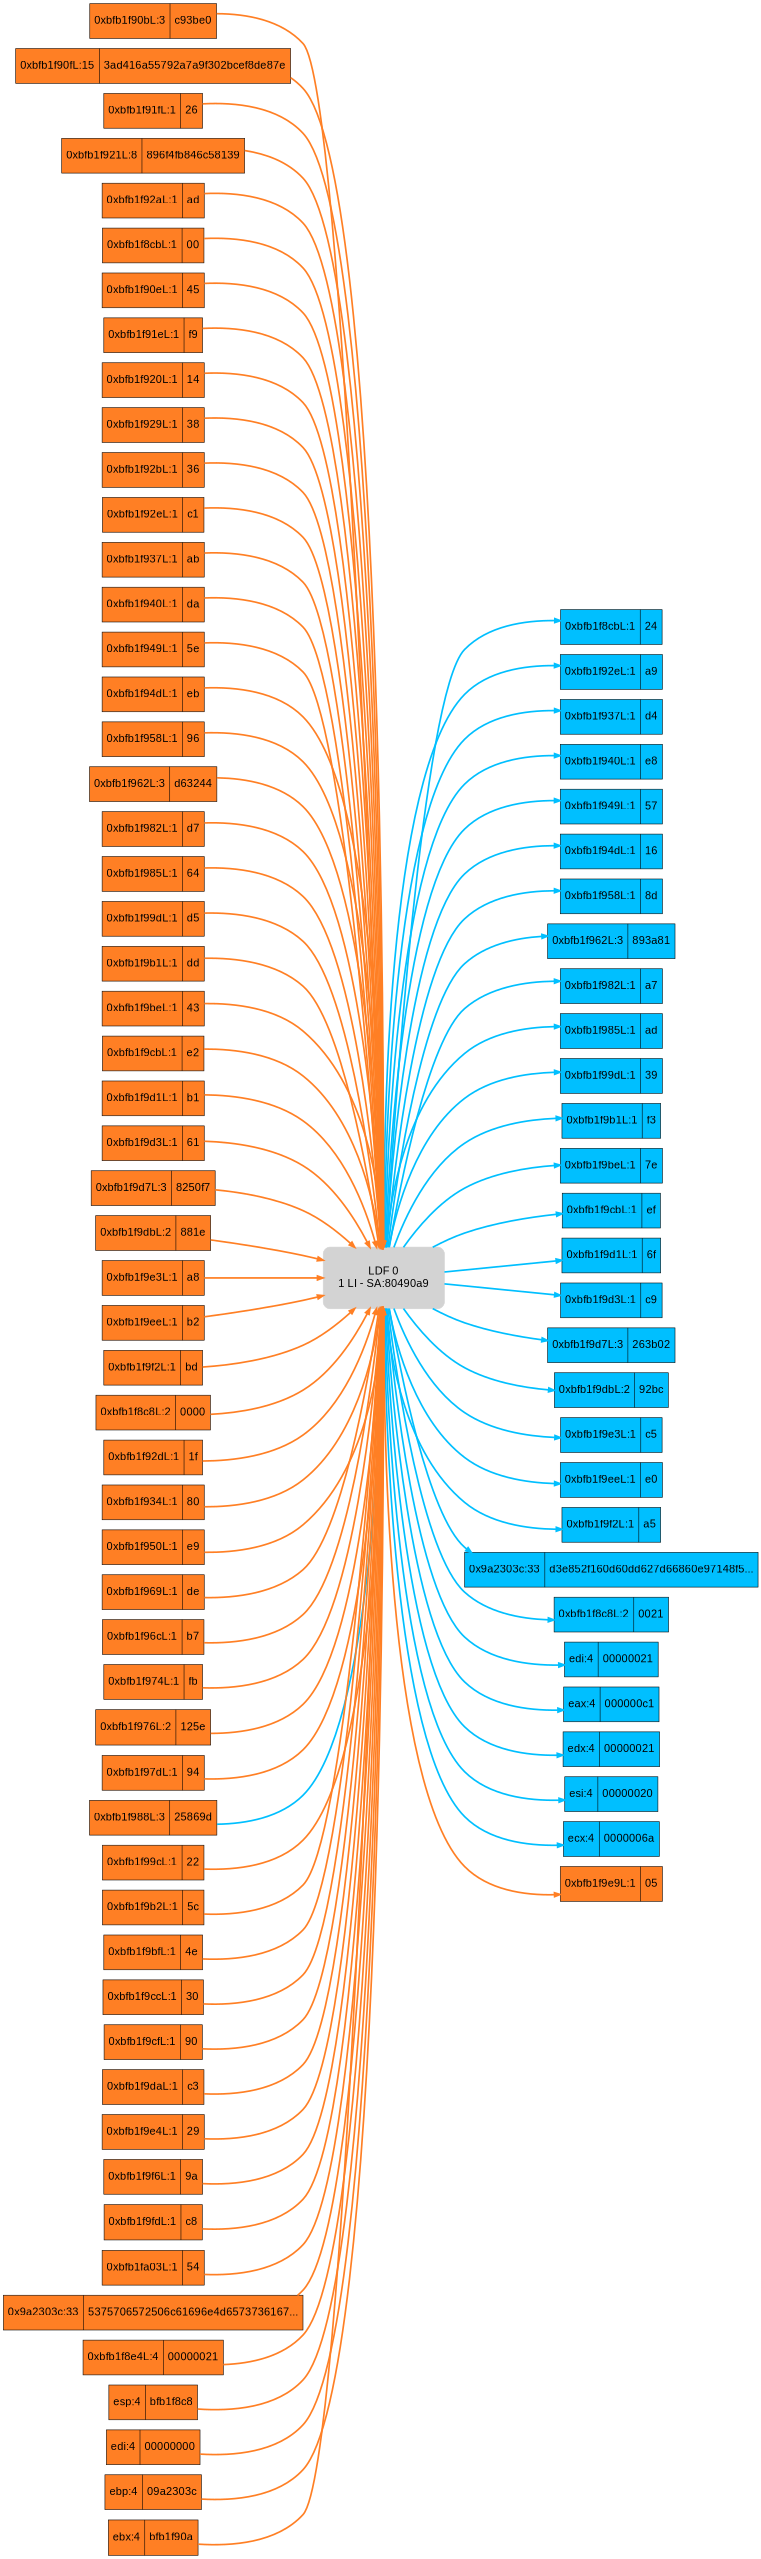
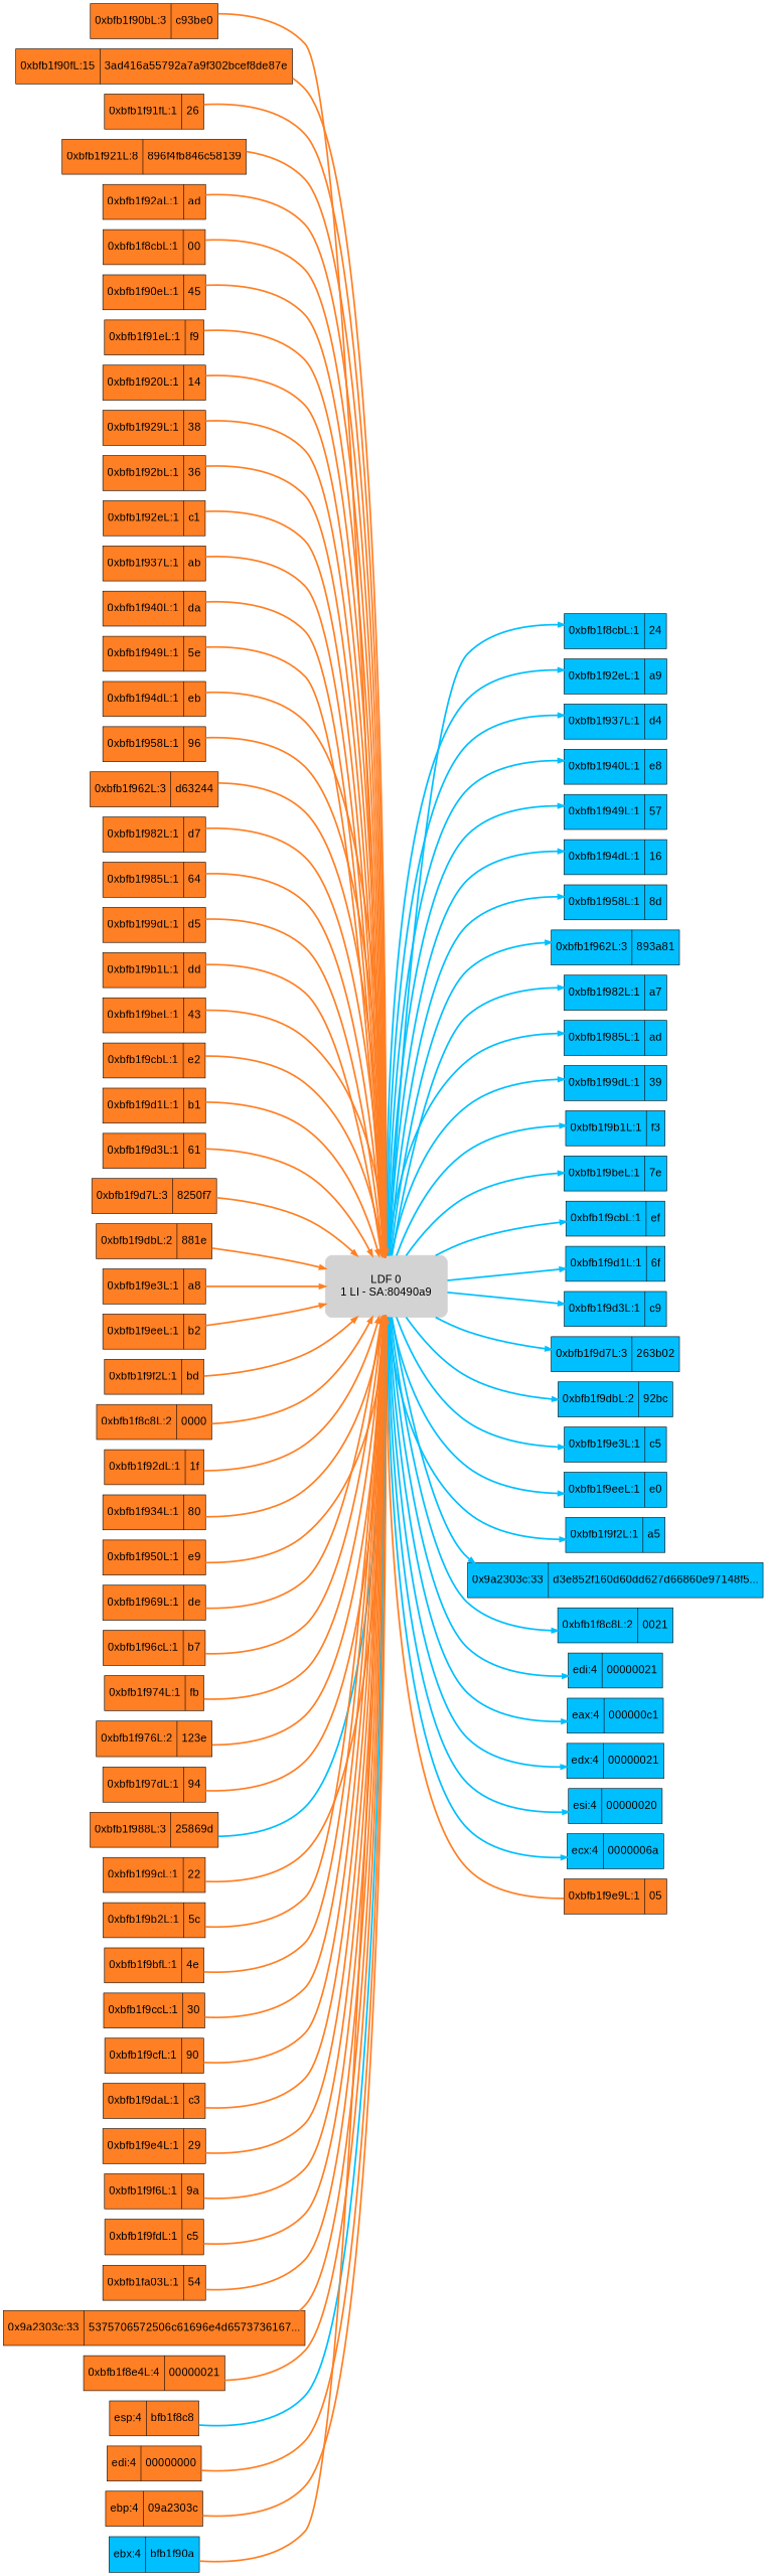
  digraph {
    fontname="Liberation Sans"
    rankdir=LR
    node [fontname="Liberation Sans" fontsize=20 shape=record style=filled fillcolor=chocolate1]
    edge [color=chocolate1 fontname="Liberation Sans" penwidth=3]
    n1 [color=lightgrey height=1.5139 label="LDF 0\n1 LI - SA:80490a9" shape=Mrecord width=3 fillcolor=""]
    n2 [fillcolor=deepskyblue1 height=0.84722 label="{0xbfb1f8cbL:1 | 24 }" width=2.25]
    n3 [fillcolor=deepskyblue1 height=0.84722 label="{0xbfb1f92eL:1 | a9 }" width=2.2778]
    n4 [fillcolor=deepskyblue1 height=0.84722 label="{0xbfb1f937L:1 | d4 }" width=2.2778]
    n5 [fillcolor=deepskyblue1 height=0.84722 label="{0xbfb1f940L:1 | e8 }" width=2.2778]
    n6 [fillcolor=deepskyblue1 height=0.84722 label="{0xbfb1f949L:1 | 57 }" width=2.2778]
    n7 [fillcolor=deepskyblue1 height=0.84722 label="{0xbfb1f94dL:1 | 16 }" width=2.2778]
    n8 [fillcolor=deepskyblue1 height=0.84722 label="{0xbfb1f958L:1 | 8d }" width=2.2778]
    n9 [fillcolor=deepskyblue1 height=0.84722 label="{0xbfb1f962L:3 | 893a81 }" width=2.2778]
    n10 [fillcolor=deepskyblue1 height=0.84722 label="{0xbfb1f982L:1 | a7 }" width=2.2778]
    n11 [fillcolor=deepskyblue1 height=0.84722 label="{0xbfb1f985L:1 | ad }" width=2.2778]
    n12 [fillcolor=deepskyblue1 height=0.84722 label="{0xbfb1f99dL:1 | 39 }" width=2.2778]
    n13 [fillcolor=deepskyblue1 height=0.84722 label="{0xbfb1f9b1L:1 | f3 }" width=2.2778]
    n14 [fillcolor=deepskyblue1 height=0.84722 label="{0xbfb1f9beL:1 | 7e }" width=2.2778]
    n15 [fillcolor=deepskyblue1 height=0.84722 label="{0xbfb1f9cbL:1 | ef }" width=2.25]
    n16 [fillcolor=deepskyblue1 height=0.84722 label="{0xbfb1f9d1L:1 | 6f }" width=2.2778]
    n17 [fillcolor=deepskyblue1 height=0.84722 label="{0xbfb1f9d3L:1 | c9 }" width=2.2778]
    n18 [fillcolor=deepskyblue1 height=0.84722 label="{0xbfb1f9d7L:3 | 263b02 }" width=2.2778]
    n19 [fillcolor=deepskyblue1 height=0.84722 label="{0xbfb1f9dbL:2 | 92bc }" width=2.2778]
    n20 [fillcolor=deepskyblue1 height=0.84722 label="{0xbfb1f9e3L:1 | c5 }" width=2.2778]
    n21 [fillcolor=deepskyblue1 height=0.84722 label="{0xbfb1f9eeL:1 | e0 }" width=2.2778]
    n22 [fillcolor=deepskyblue1 height=0.84722 label="{0xbfb1f9f2L:1 | a5 }" width=2.1806]
    n23 [fillcolor=deepskyblue1 height=0.84722 label="{0x9a2303c:33 | d3e852f160d60dd627d66860e97148f5... }" width=6.0278]
    n24 [fillcolor=deepskyblue1 height=0.84722 label="{0xbfb1f8c8L:2 | 0021 }" width=2.25]
    n25 [fillcolor=deepskyblue1 height=0.84722 label="{edi:4 | 00000021 }" width=1.6458]
    n26 [fillcolor=deepskyblue1 height=0.84722 label="{eax:4 | 000000c1 }" width=1.6181]
    n27 [fillcolor=deepskyblue1 height=0.84722 label="{edx:4 | 00000021 }" width=1.6458]
    n28 [fillcolor=deepskyblue1 height=0.84722 label="{esi:4 | 00000020 }" width=1.6458]
    n29 [fillcolor=deepskyblue1 height=0.84722 label="{ecx:4 | 0000006a }" width=1.6458]
    n30 [height=0.84722 label="{0xbfb1f90bL:3 | c93be0 }" width=2.2778]
    n31 [height=0.84722 label="{0xbfb1f90fL:15 | 3ad416a55792a7a9f302bcef8de87e }" width=5.3681]
    n32 [height=0.84722 label="{0xbfb1f91fL:1 | 26 }" width=2.1806]
    n33 [height=0.84722 label="{0xbfb1f921L:8 | 896f4fb846c58139 }" width=2.8958]
    n34 [height=0.84722 label="{0xbfb1f92aL:1 | ad }" width=2.2778]
    n35 [height=0.84722 label="{0xbfb1f8cbL:1 | 00 }" width=2.25]
    n36 [height=0.84722 label="{0xbfb1f90eL:1 | 45 }" width=2.2778]
    n37 [height=0.84722 label="{0xbfb1f91eL:1 | f9 }" width=2.2778]
    n38 [height=0.84722 label="{0xbfb1f920L:1 | 14 }" width=2.2778]
    n39 [height=0.84722 label="{0xbfb1f929L:1 | 38 }" width=2.2778]
    n40 [height=0.84722 label="{0xbfb1f92bL:1 | 36 }" width=2.2778]
    n41 [height=0.84722 label="{0xbfb1f92eL:1 | c1 }" width=2.2778]
    n42 [height=0.84722 label="{0xbfb1f937L:1 | ab }" width=2.2778]
    n43 [height=0.84722 label="{0xbfb1f940L:1 | da }" width=2.2778]
    n44 [height=0.84722 label="{0xbfb1f949L:1 | 5e }" width=2.2778]
    n45 [height=0.84722 label="{0xbfb1f94dL:1 | eb }" width=2.2778]
    n46 [height=0.84722 label="{0xbfb1f958L:1 | 96 }" width=2.2778]
    n47 [height=0.84722 label="{0xbfb1f962L:3 | d63244 }" width=2.2778]
    n48 [height=0.84722 label="{0xbfb1f982L:1 | d7 }" width=2.2778]
    n49 [height=0.84722 label="{0xbfb1f985L:1 | 64 }" width=2.2778]
    n50 [height=0.84722 label="{0xbfb1f99dL:1 | d5 }" width=2.2778]
    n51 [height=0.84722 label="{0xbfb1f9b1L:1 | dd }" width=2.2778]
    n52 [height=0.84722 label="{0xbfb1f9beL:1 | 43 }" width=2.2778]
    n53 [height=0.84722 label="{0xbfb1f9cbL:1 | e2 }" width=2.25]
    n54 [height=0.84722 label="{0xbfb1f9d1L:1 | b1 }" width=2.2778]
    n55 [height=0.84722 label="{0xbfb1f9d3L:1 | 61 }" width=2.2778]
    n56 [height=0.84722 label="{0xbfb1f9d7L:3 | 8250f7 }" width=2.2778]
    n57 [height=0.84722 label="{0xbfb1f9dbL:2 | 881e }" width=2.2778]
    n58 [height=0.84722 label="{0xbfb1f9e3L:1 | a8 }" width=2.2778]
    n59 [height=0.84722 label="{0xbfb1f9eeL:1 | b2 }" width=2.2778]
    n60 [height=0.84722 label="{0xbfb1f9f2L:1 | bd }" width=2.1806]
    n61 [height=0.84722 label="{0xbfb1f8c8L:2 | 0000 }" width=2.25]
    n62 [height=0.84722 label="{0xbfb1f92dL:1 | 1f }" width=2.2778]
    n63 [height=0.84722 label="{0xbfb1f934L:1 | 80 }" width=2.2778]
    n64 [height=0.84722 label="{0xbfb1f950L:1 | e9 }" width=2.2778]
    n65 [height=0.84722 label="{0xbfb1f969L:1 | de }" width=2.2778]
    n66 [height=0.84722 label="{0xbfb1f96cL:1 | b7 }" width=2.25]
    n67 [height=0.84722 label="{0xbfb1f974L:1 | fb }" width=2.2778]
-   n68 [height=0.84722 label="{0xbfb1f976L:2 | 125e }" width=2.2778]
+   n68 [height=0.84722 label="{0xbfb1f976L:2 | 123e }" width=2.2778]
    n69 [height=0.84722 label="{0xbfb1f97dL:1 | 94 }" width=2.2778]
    n70 [height=0.84722 label="{0xbfb1f988L:3 | 25869d }" width=2.2778]
    n71 [height=0.84722 label="{0xbfb1f99cL:1 | 22 }" width=2.25]
    n72 [height=0.84722 label="{0xbfb1f9b2L:1 | 5c }" width=2.2778]
    n73 [height=0.84722 label="{0xbfb1f9bfL:1 | 4e }" width=2.1806]
    n74 [height=0.84722 label="{0xbfb1f9ccL:1 | 30 }" width=2.2292]
    n75 [height=0.84722 label="{0xbfb1f9cfL:1 | 90 }" width=2.1736]
    n76 [height=0.84722 label="{0xbfb1f9daL:1 | c3 }" width=2.2778]
    n77 [height=0.84722 label="{0xbfb1f9e4L:1 | 29 }" width=2.2778]
    n78 [height=0.84722 label="{0xbfb1f9e9L:1 | 05 }" width=2.2778]
    n79 [height=0.84722 label="{0xbfb1f9f6L:1 | 9a }" width=2.1806]
-   n80 [height=0.84722 label="{0xbfb1f9fdL:1 | c8 }" width=2.1806]
+   n80 [height=0.84722 label="{0xbfb1f9fdL:1 | c5 }" width=2.1806]
    n81 [height=0.84722 label="{0xbfb1fa03L:1 | 54 }" width=2.2778]
    n82 [height=0.84722 label="{0x9a2303c:33 | 5375706572506c61696e4d6573736167... }" width=6.1458]
    n83 [height=0.84722 label="{0xbfb1f8e4L:4 | 00000021 }" width=2.2778]
    n84 [height=0.84722 label="{esp:4 | bfb1f8c8 }" width=1.4792]
    n85 [height=0.84722 label="{edi:4 | 00000000 }" width=1.6458]
    n86 [height=0.84722 label="{ebp:4 | 09a2303c }" width=1.6181]
-   n87 [height=0.84722 label="{ebx:4 | bfb1f90a }" width=1.5]
+   n87 [fillcolor=deepskyblue1 height=0.84722 label="{ebx:4 | bfb1f90a }" width=1.5]
    n1 -> n2 [color=deepskyblue1]
    n1 -> n3 [color=deepskyblue1]
    n1 -> n4 [color=deepskyblue1]
    n1 -> n5 [color=deepskyblue1]
    n1 -> n6 [color=deepskyblue1]
    n1 -> n7 [color=deepskyblue1]
    n1 -> n8 [color=deepskyblue1]
    n1 -> n9 [color=deepskyblue1]
    n1 -> n10 [color=deepskyblue1]
    n1 -> n11 [color=deepskyblue1]
    n1 -> n12 [color=deepskyblue1]
    n1 -> n13 [color=deepskyblue1]
    n1 -> n14 [color=deepskyblue1]
    n1 -> n15 [color=deepskyblue1]
    n1 -> n16 [color=deepskyblue1]
    n1 -> n17 [color=deepskyblue1]
    n1 -> n18 [color=deepskyblue1]
    n1 -> n19 [color=deepskyblue1]
    n1 -> n20 [color=deepskyblue1]
    n1 -> n21 [color=deepskyblue1]
    n1 -> n22 [color=deepskyblue1]
    n1 -> n23 [color=deepskyblue1]
    n1 -> n24 [color=deepskyblue1]
    n1 -> n25 [color=deepskyblue1]
    n1 -> n26 [color=deepskyblue1]
    n1 -> n27 [color=deepskyblue1]
    n1 -> n28 [color=deepskyblue1]
    n1 -> n29 [color=deepskyblue1]
    n30 -> n1 [width=5]
    n31 -> n1 [width=5]
    n32 -> n1 [width=5]
    n33 -> n1 [width=5]
    n34 -> n1 [width=5]
    n35 -> n1 [width=5]
    n36 -> n1 [width=5]
    n37 -> n1 [width=5]
    n38 -> n1 [width=5]
    n39 -> n1 [width=5]
    n40 -> n1 [width=5]
    n41 -> n1 [width=5]
    n42 -> n1 [width=5]
    n43 -> n1 [width=5]
    n44 -> n1 [width=5]
    n45 -> n1 [width=5]
    n46 -> n1 [width=5]
    n47 -> n1 [width=5]
    n48 -> n1 [width=5]
    n49 -> n1 [width=5]
    n50 -> n1 [width=5]
    n51 -> n1 [width=5]
    n52 -> n1 [width=5]
    n53 -> n1 [width=5]
    n54 -> n1 [width=5]
    n55 -> n1 [width=5]
    n56 -> n1 [width=5]
    n57 -> n1 [width=5]
    n58 -> n1 [width=5]
    n59 -> n1 [width=5]
    n60 -> n1 [width=5]
    n61 -> n1 [width=5]
    n62 -> n1 [width=5]
    n63 -> n1 [width=5]
    n64 -> n1 [width=5]
    n65 -> n1 [width=5]
    n66 -> n1 [width=5]
    n67 -> n1 [width=5]
    n68 -> n1 [width=5]
    n69 -> n1 [width=5]
    n70 -> n1 [color=deepskyblue1 width=5]
    n71 -> n1 [width=5]
    n72 -> n1 [width=5]
    n73 -> n1 [width=5]
    n74 -> n1 [width=5]
    n75 -> n1 [width=5]
    n76 -> n1 [width=5]
    n77 -> n1 [width=5]
-   n1 -> n78 [width=5]
+   n78 -> n1 [width=5]
    n79 -> n1 [width=5]
    n80 -> n1 [width=5]
    n81 -> n1 [width=5]
    n82 -> n1 [width=5]
    n83 -> n1 [width=5]
-   n84 -> n1 [width=5]
+   n84 -> n1 [color=deepskyblue1 width=5]
    n85 -> n1 [width=5]
    n86 -> n1 [width=5]
    n87 -> n1 [width=5]
  }
